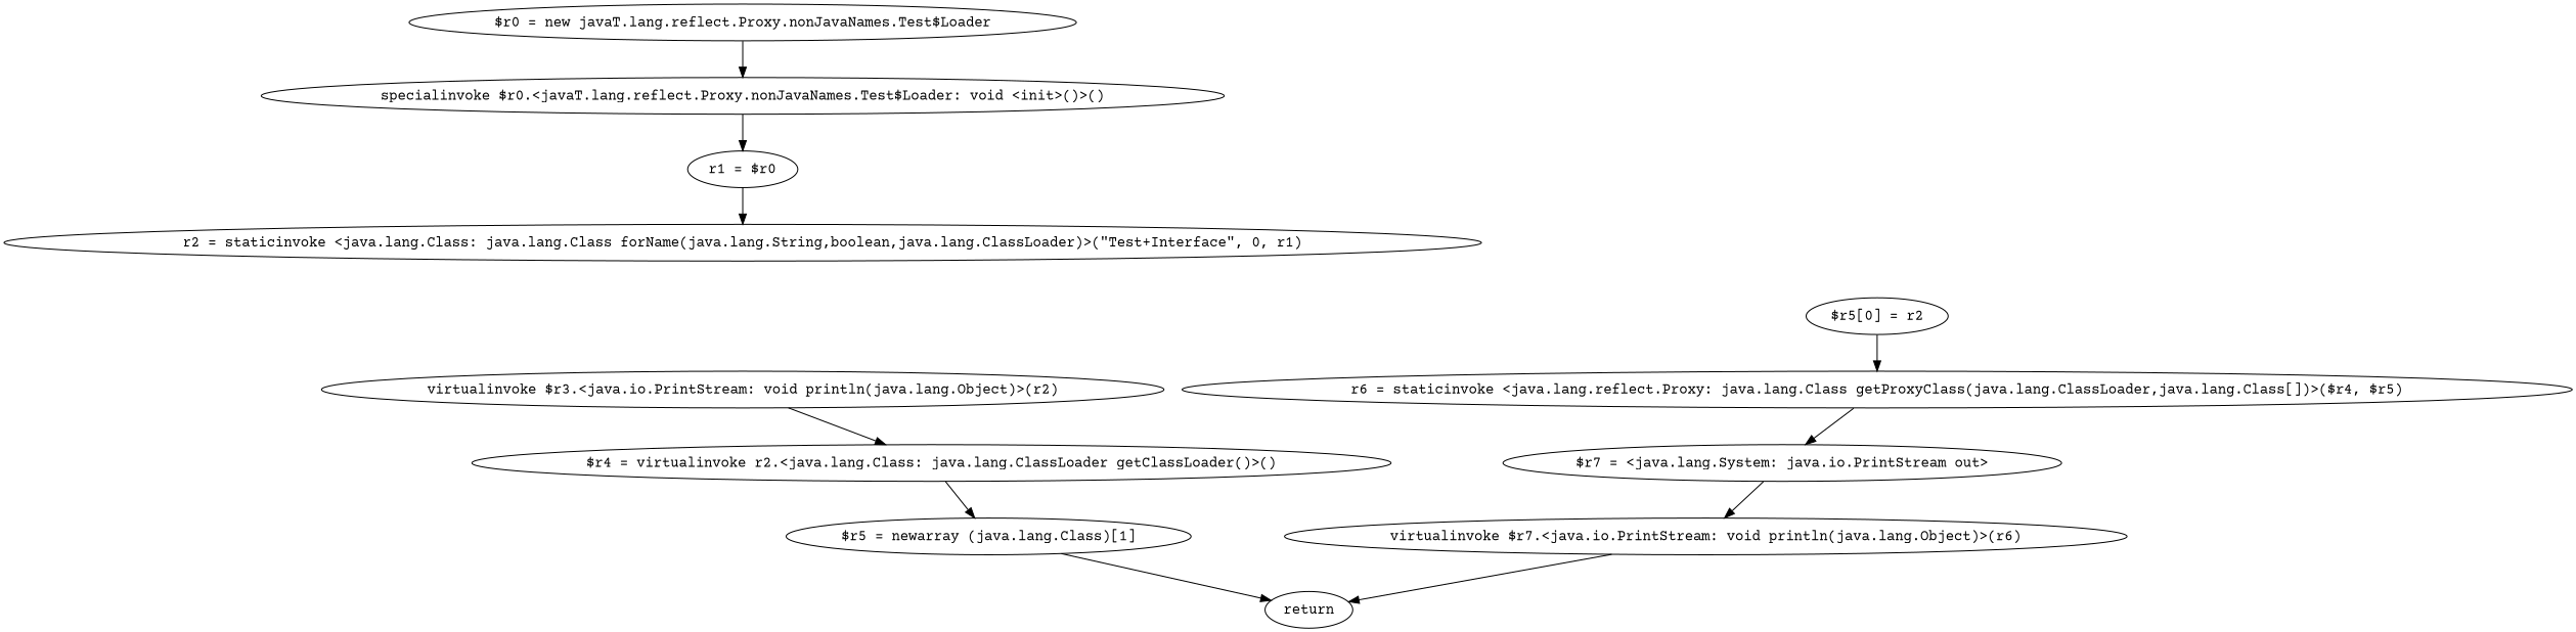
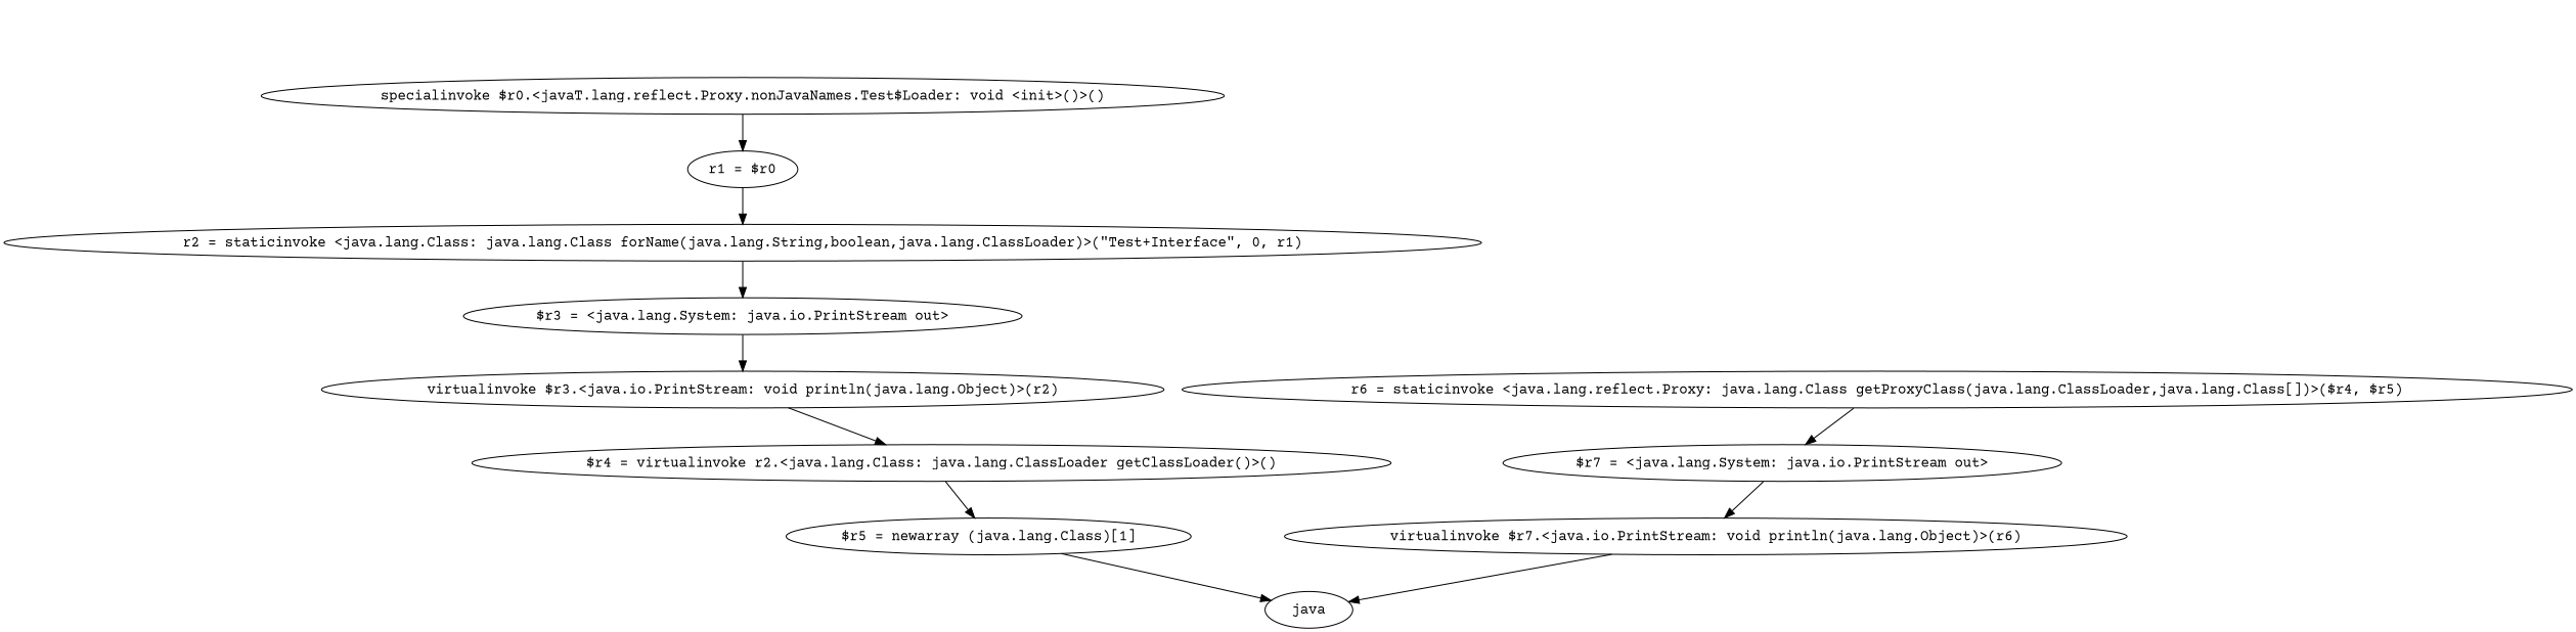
  digraph {
    fontname="Courier Prime"
    node [fontname="Courier Prime"]
    edge [fontname="Courier Prime"]
-   "$r0 = new javaT.lang.reflect.Proxy.nonJavaNames.Test$Loader"
    "specialinvoke $r0.<javaT.lang.reflect.Proxy.nonJavaNames.Test$Loader: void <init>()>()"
    "r1 = $r0"
    "r2 = staticinvoke <java.lang.Class: java.lang.Class forName(java.lang.String,boolean,java.lang.ClassLoader)>(\"Test+Interface\", 0, r1)"
+   "$r3 = <java.lang.System: java.io.PrintStream out>"
    "virtualinvoke $r3.<java.io.PrintStream: void println(java.lang.Object)>(r2)"
    "$r4 = virtualinvoke r2.<java.lang.Class: java.lang.ClassLoader getClassLoader()>()"
    "$r5 = newarray (java.lang.Class)[1]"
-   return
-   "$r5[0] = r2"
+   return [label=java]
    "r6 = staticinvoke <java.lang.reflect.Proxy: java.lang.Class getProxyClass(java.lang.ClassLoader,java.lang.Class[])>($r4, $r5)"
    "$r7 = <java.lang.System: java.io.PrintStream out>"
    "virtualinvoke $r7.<java.io.PrintStream: void println(java.lang.Object)>(r6)"
-   "$r0 = new javaT.lang.reflect.Proxy.nonJavaNames.Test$Loader" -> "specialinvoke $r0.<javaT.lang.reflect.Proxy.nonJavaNames.Test$Loader: void <init>()>()"
    "specialinvoke $r0.<javaT.lang.reflect.Proxy.nonJavaNames.Test$Loader: void <init>()>()" -> "r1 = $r0"
    "r1 = $r0" -> "r2 = staticinvoke <java.lang.Class: java.lang.Class forName(java.lang.String,boolean,java.lang.ClassLoader)>(\"Test+Interface\", 0, r1)"
+   "r2 = staticinvoke <java.lang.Class: java.lang.Class forName(java.lang.String,boolean,java.lang.ClassLoader)>(\"Test+Interface\", 0, r1)" -> "$r3 = <java.lang.System: java.io.PrintStream out>"
+   "$r3 = <java.lang.System: java.io.PrintStream out>" -> "virtualinvoke $r3.<java.io.PrintStream: void println(java.lang.Object)>(r2)"
    "virtualinvoke $r3.<java.io.PrintStream: void println(java.lang.Object)>(r2)" -> "$r4 = virtualinvoke r2.<java.lang.Class: java.lang.ClassLoader getClassLoader()>()"
    "$r4 = virtualinvoke r2.<java.lang.Class: java.lang.ClassLoader getClassLoader()>()" -> "$r5 = newarray (java.lang.Class)[1]"
    "$r5 = newarray (java.lang.Class)[1]" -> return
-   "$r5[0] = r2" -> "r6 = staticinvoke <java.lang.reflect.Proxy: java.lang.Class getProxyClass(java.lang.ClassLoader,java.lang.Class[])>($r4, $r5)"
    "r6 = staticinvoke <java.lang.reflect.Proxy: java.lang.Class getProxyClass(java.lang.ClassLoader,java.lang.Class[])>($r4, $r5)" -> "$r7 = <java.lang.System: java.io.PrintStream out>"
    "$r7 = <java.lang.System: java.io.PrintStream out>" -> "virtualinvoke $r7.<java.io.PrintStream: void println(java.lang.Object)>(r6)"
    "virtualinvoke $r7.<java.io.PrintStream: void println(java.lang.Object)>(r6)" -> return
  }
